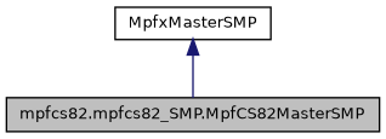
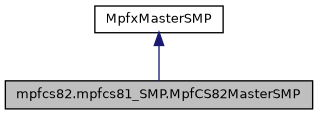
  digraph {
    node [color=black fontname=Helvetica fontsize=10 shape=record style=filled]
-   n1 [fillcolor=grey75 fontcolor=black height=0.2 label="mpfcs82.mpfcs82_SMP.MpfCS82MasterSMP" width=0.4]
+   n1 [fillcolor=grey75 fontcolor=black height=0.2 label="mpfcs82.mpfcs81_SMP.MpfCS82MasterSMP" width=0.4]
    n2 [fillcolor=white height=0.2 label=MpfxMasterSMP width=0.4]
    n2 -> n1 [color=midnightblue dir=back fontname=Helvetica fontsize=10 labelfontname=Helvetica labelfontsize=10 style=solid]
  }
